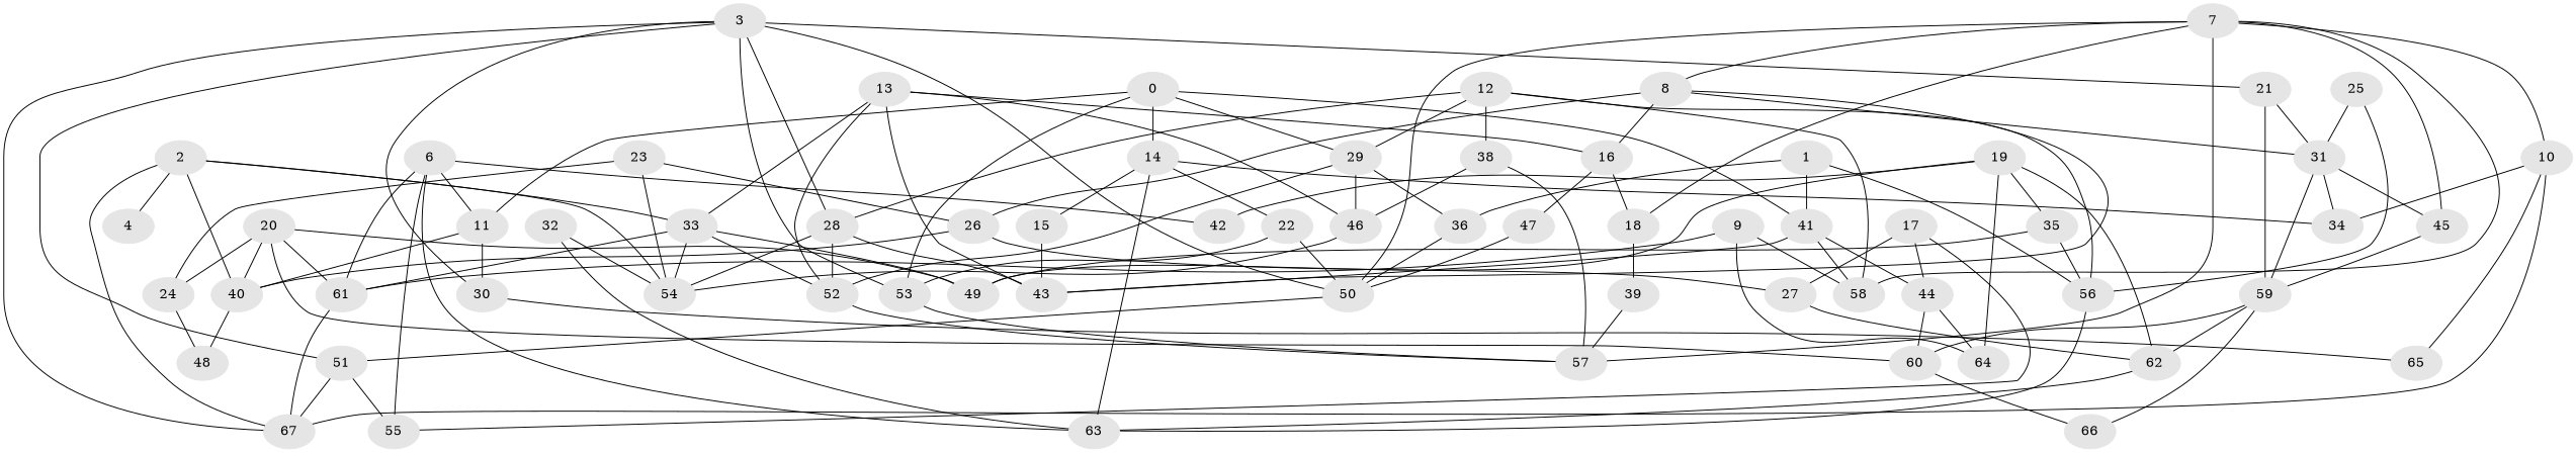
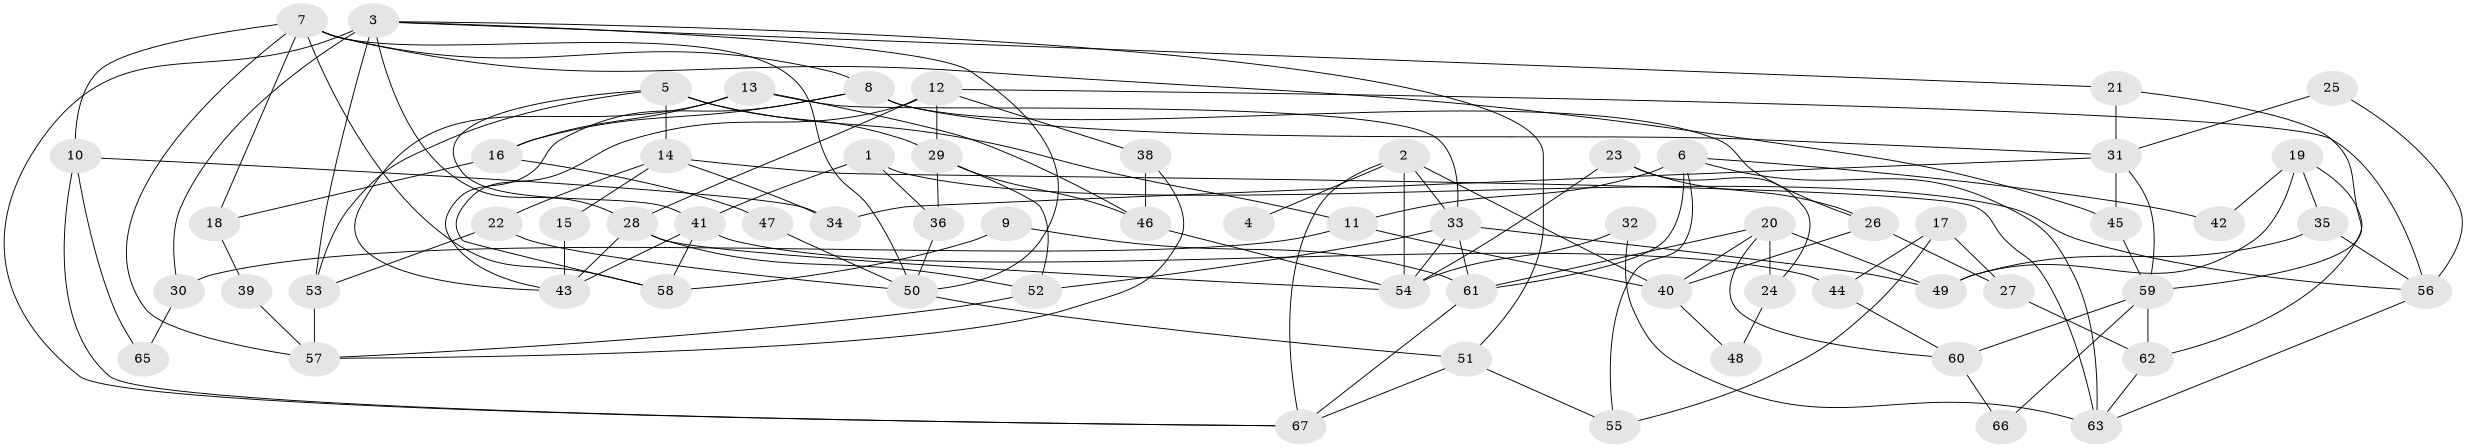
  graph {
    node [color=gray90 style=filled]
    1
    36
    41
    56
    50
    58
    43
    44
    63
    2
    4
    33
    40
    54
    67
    52
    61
    49
    48
    3
    21
    28
    30
    51
    53
    31
    59
    65
    55
    57
-   5 [label=0]
+   5
    11
    14
    29
    34
    15
    22
    46
    6
    42
    7
    8
    10
    18
    45
    16
    26
    39
    47
    27
    9
-   64
    12
    38
    13
    17
    62
    60
    19
    35
    20
    24
    66
    23
    25
    32
    1 -- 36
    1 -- 41
    1 -- 56
    36 -- 50
    41 -- 58
    41 -- 43
    41 -- 44
    56 -- 63
    50 -- 51
-   44 -- 64
    44 -- 60
    2 -- 4
    2 -- 33
    2 -- 40
    2 -- 54
    2 -- 67
    33 -- 54
    33 -- 52
    33 -- 61
    33 -- 49
    40 -- 48
    52 -- 57
    61 -- 67
    3 -- 50
    3 -- 67
    3 -- 21
    3 -- 28
    3 -- 30
    3 -- 51
    3 -- 53
    21 -- 31
    21 -- 59
    28 -- 43
    28 -- 54
    28 -- 52
    30 -- 65
    51 -- 67
    51 -- 55
    53 -- 57
    31 -- 59
    31 -- 34
    31 -- 45
    59 -- 62
    59 -- 60
    59 -- 66
    5 -- 41
    5 -- 53
    5 -- 11
    5 -- 14
    5 -- 29
    11 -- 40
    11 -- 30
    14 -- 63
    14 -- 34
    14 -- 15
    14 -- 22
    29 -- 36
    29 -- 52
    29 -- 46
    15 -- 43
    22 -- 50
    22 -- 53
    46 -- 54
    6 -- 63
    6 -- 61
    6 -- 55
    6 -- 11
    6 -- 42
    7 -- 50
    7 -- 58
    7 -- 57
    7 -- 8
    7 -- 10
    7 -- 18
    7 -- 45
    8 -- 43
    8 -- 31
    8 -- 16
    8 -- 26
    10 -- 67
    10 -- 65
    10 -- 34
    18 -- 39
    45 -- 59
    16 -- 18
    16 -- 47
    26 -- 40
    26 -- 27
    39 -- 57
    47 -- 50
    27 -- 62
    9 -- 58
    9 -- 61
-   9 -- 64
    12 -- 56
    12 -- 58
    12 -- 28
    12 -- 29
    12 -- 38
    38 -- 57
    38 -- 46
    13 -- 43
    13 -- 33
-   13 -- 52
    13 -- 46
    13 -- 16
    17 -- 44
    17 -- 55
    17 -- 27
    62 -- 63
    60 -- 66
    19 -- 49
    19 -- 42
-   19 -- 64
    19 -- 62
    19 -- 35
    35 -- 56
    35 -- 49
    20 -- 40
    20 -- 61
    20 -- 49
    20 -- 60
    20 -- 24
    24 -- 48
    23 -- 54
    23 -- 26
    23 -- 24
    25 -- 56
    25 -- 31
    32 -- 63
    32 -- 54
  }
